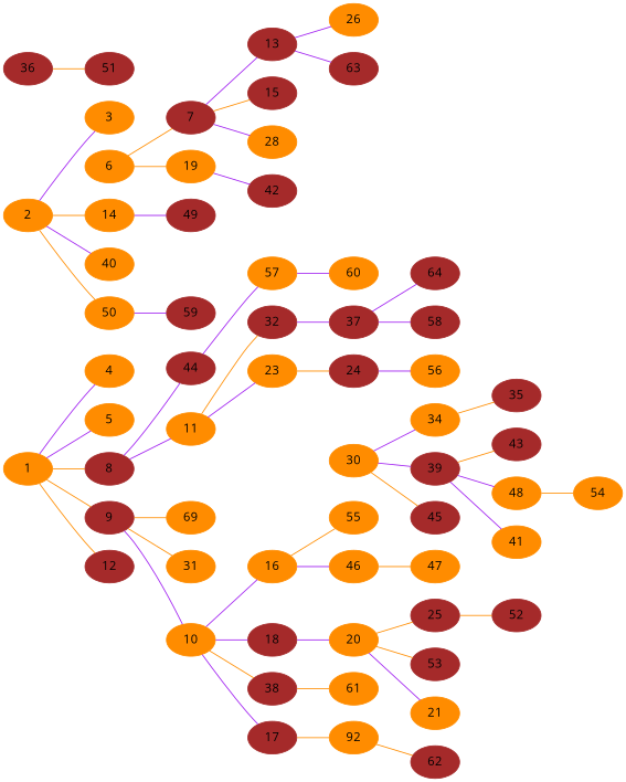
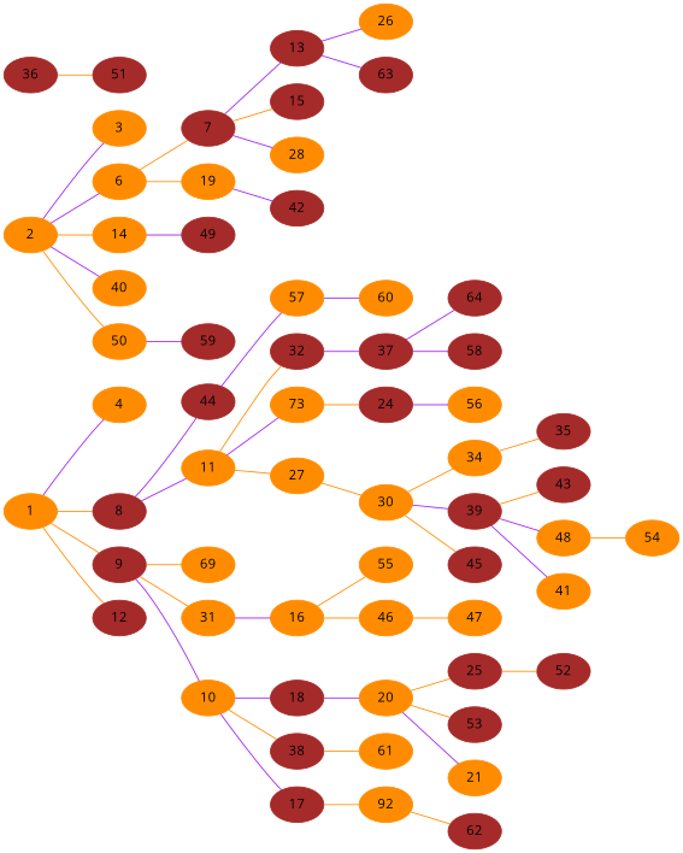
  graph {
    fontname="Open Sans"
    rankdir=LR
    node [color=darkorange fontname="Open Sans" style=filled]
    edge [color=purple fontname="Open Sans"]
    1
    4
-   5
    8 [color=brown]
    9 [color=brown]
    12 [color=brown]
    2
    3
    6
    14
    40
    50
    11
    44 [color=brown]
    10
    n16 [label=69]
    31
    7 [color=brown]
    19
    49 [color=brown]
    59 [color=brown]
    13 [color=brown]
    15 [color=brown]
    28
    42 [color=brown]
    26
    63 [color=brown]
-   23
+   23 [label=73]
+   27
    32 [color=brown]
    57
    16
    17 [color=brown]
    18 [color=brown]
    38 [color=brown]
    46
    55
    n38 [label=92]
    20
    61
    24 [color=brown]
    30
    37 [color=brown]
    47
    62 [color=brown]
    21
    25 [color=brown]
    53 [color=brown]
    52 [color=brown]
    56
    34
    39 [color=brown]
    45 [color=brown]
    35 [color=brown]
    41
    43 [color=brown]
    48
    58 [color=brown]
    64 [color=brown]
    36 [color=brown]
    51 [color=brown]
    54
    60
    1 -- 4
-   1 -- 5
    1 -- 8 [color=darkorange]
    1 -- 9 [color=darkorange]
    1 -- 12 [color=darkorange]
    8 -- 11
    8 -- 44
    9 -- 10
    9 -- n16 [color=darkorange]
    9 -- 31 [color=darkorange]
    2 -- 3
+   2 -- 6
    2 -- 14 [color=darkorange]
    2 -- 40
    2 -- 50 [color=darkorange]
    6 -- 7 [color=darkorange]
    6 -- 19 [color=darkorange]
    14 -- 49
    50 -- 59
    11 -- 23
+   11 -- 27 [color=darkorange]
    11 -- 32 [color=darkorange]
    44 -- 57
-   10 -- 16
+   31 -- 16
    10 -- 17
    10 -- 18
    10 -- 38 [color=darkorange]
    7 -- 13
    7 -- 15 [color=darkorange]
    7 -- 28
    19 -- 42
    13 -- 26
    13 -- 63
    23 -- 24 [color=darkorange]
+   27 -- 30 [color=darkorange]
    32 -- 37
    57 -- 60
-   16 -- 46
+   16 -- 46 [color=darkorange]
    16 -- 55 [color=darkorange]
    17 -- n38 [color=darkorange]
    18 -- 20
    38 -- 61 [color=darkorange]
    46 -- 47 [color=darkorange]
    n38 -- 62 [color=darkorange]
    20 -- 21
    20 -- 25 [color=darkorange]
    20 -- 53 [color=darkorange]
    24 -- 56
-   30 -- 34
+   30 -- 34 [color=darkorange]
    30 -- 39
    30 -- 45 [color=darkorange]
    37 -- 58
    37 -- 64
    25 -- 52 [color=darkorange]
    34 -- 35 [color=darkorange]
    39 -- 41
    39 -- 43 [color=darkorange]
    39 -- 48
    48 -- 54 [color=darkorange]
    36 -- 51 [color=darkorange]
  }
